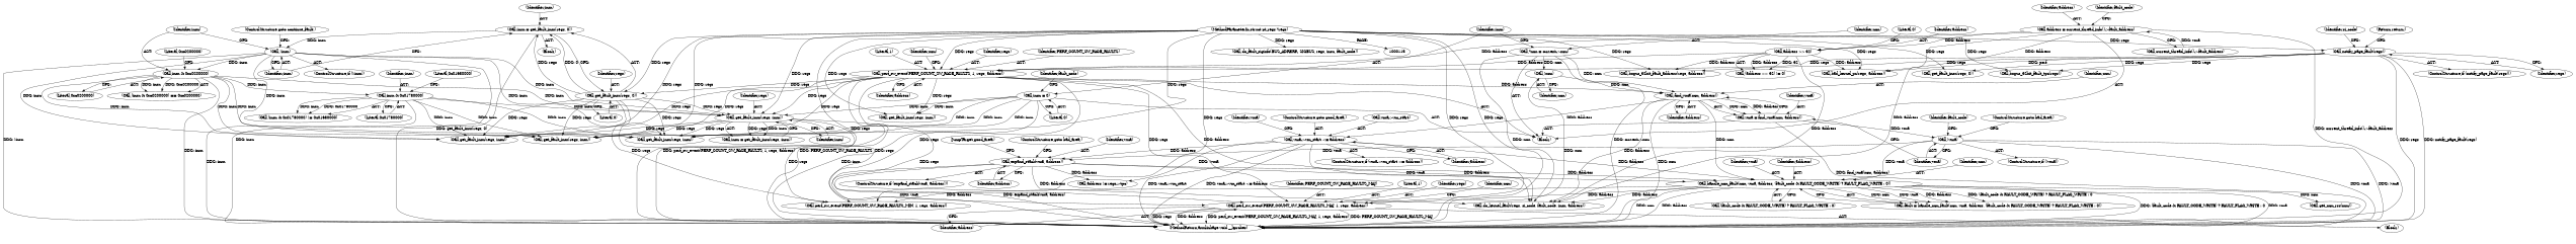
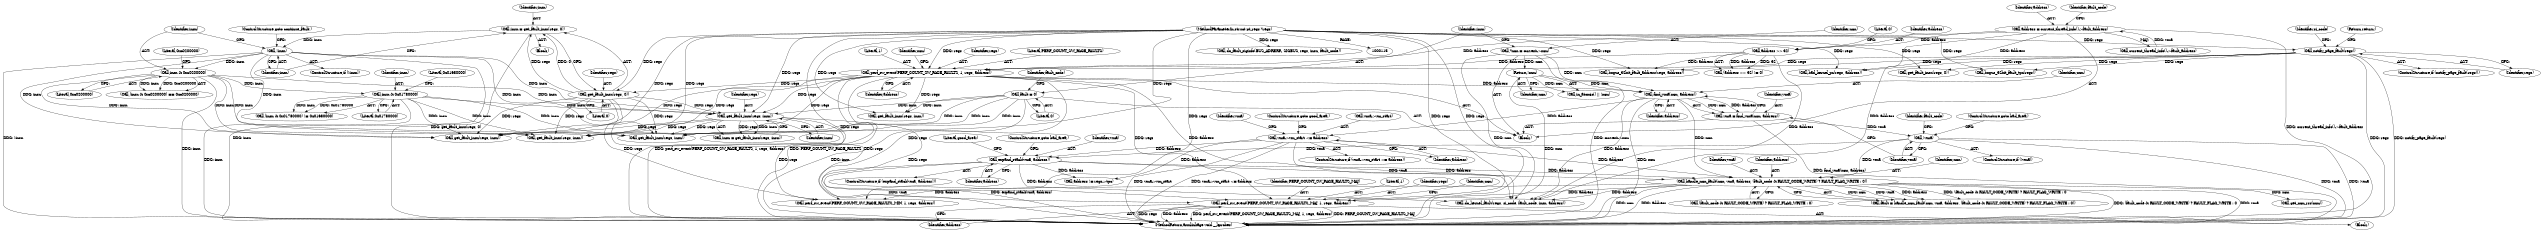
  digraph {
    n1 [label="(Call,perf_sw_event(PERF_COUNT_SW_PAGE_FAULTS_MAJ, 1, regs, address))"]
    n2 [label="(Identifier,address)"]
    n3 [label="(MethodReturn,asmlinkage void __kprobes)"]
    n4 [label="(Block,)"]
    n5 [label="(Call,get_fault_insn(regs, 0))"]
    n6 [label="(Call,get_fault_insn(regs, insn))"]
    n7 [label="(Call,insn = get_fault_insn(regs, 0))"]
    n8 [label="(Literal,0)"]
    n9 [label="(Call,get_fault_insn(regs, insn))"]
    n10 [label="(Call,get_fault_insn(regs, insn))"]
    n11 [label="(Call,perf_sw_event(PERF_COUNT_SW_PAGE_FAULTS_MIN, 1, regs, address))"]
    n12 [label="(Call,get_fault_insn(regs, insn))"]
    n13 [label="(Identifier,insn)"]
    n14 [label="(Call,insn = get_fault_insn(regs, insn))"]
    n15 [label="(Call,!insn)"]
    n16 [label="(Block,)"]
    n17 [label="(Call,perf_sw_event(PERF_COUNT_SW_PAGE_FAULTS, 1, regs, address))"]
    n18 [label="(Call,find_vma(mm, address))"]
    n19 [label="(Call,do_kernel_fault(regs, si_code, fault_code, insn, address))"]
    n20 [label="(Identifier,address)"]
    n21 [label="(Block,)"]
    n22 [label="(Call,get_fault_insn(regs, insn))"]
    n23 [label="(Call,handle_mm_fault(mm, vma, address, (fault_code & FAULT_CODE_WRITE) ? FAULT_FLAG_WRITE : 0))"]
    n24 [label="(Call,vma = find_vma(mm, address))"]
    n25 [label="(Call,vma->vm_start <= address)"]
    n26 [label="(Identifier,address)"]
    n27 [label="(Call,notify_page_fault(regs))"]
    n28 [label="(Identifier,regs)"]
    n29 [label="(Call,bad_kernel_pc(regs, address))"]
    n30 [label="(Call,bogus_32bit_fault_address(regs, address))"]
    n31 [label="(ControlStructure,if (notify_page_fault(regs)))"]
    n32 [label="(Call,get_fault_insn(regs, 0))"]
    n33 [label="(Call,bogus_32bit_fault_tpc(regs))"]
    n34 [label="(MethodParameterIn,struct pt_regs *regs)"]
    n35 [label="(Call,do_fault_siginfo(BUS_ADRERR, SIGBUS, regs, insn, fault_code))"]
    1000115
    n37 [label="(Call,address >> 32)"]
    n38 [label="(Call,(address >> 32) != 0)"]
    n39 [label="(Call,address = current_thread_info()->fault_address)"]
    n40 [label="(Call,current_thread_info()->fault_address)"]
    n41 [label="(Call,insn & 0xc0200000)"]
    n42 [label="(Identifier,insn)"]
    n43 [label="(ControlStructure,if (!insn))"]
    n44 [label="(Call,insn & 0x01780000)"]
    n45 [label="(Call,(insn & 0xc0200000) == 0xc0200000)"]
    n46 [label="(Literal,0xc0200000)"]
-   n47 [label="(Call,insn = 0)"]
+   n47 [label="(Call,fault = 0)"]
    n48 [label="(Literal,0)"]
    n49 [label="(Literal,0x01780000)"]
    n50 [label="(Call,(insn & 0x01780000) != 0x01680000)"]
    n51 [label="(Call,get_mm_rss(mm))"]
    n52 [label="(Call,fault = handle_mm_fault(mm, vma, address, (fault_code & FAULT_CODE_WRITE) ? FAULT_FLAG_WRITE : 0))"]
    n53 [label="(Call,(fault_code & FAULT_CODE_WRITE) ? FAULT_FLAG_WRITE : 0)"]
    n54 [label="(Call,!vma)"]
    n55 [label="(Call,expand_stack(vma, address))"]
    n56 [label="(Call,address != regs->tpc)"]
    n57 [label="(ControlStructure,if (vma->vm_start <= address))"]
    n58 [label="(Identifier,address)"]
-   n59 [label="(Call,!mm)"]
+   n59 [label="(Return,!mm)"]
    n60 [label="(Identifier,mm)"]
+   n61 [label="(Call,in_atomic() || !mm)"]
    n62 [label="(Call,*mm = current->mm)"]
    n63 [label="(ControlStructure,if (expand_stack(vma, address)))"]
    n64 [label="(Identifier,address)"]
    n65 [label="(Identifier,vma)"]
    n66 [label="(ControlStructure,if (!vma))"]
    n67 [label="(Identifier,PERF_COUNT_SW_PAGE_FAULTS_MAJ)"]
-   n68 [label="(JumpTarget,good_area:)"]
+   n68 [label="(Literal,good_area:)"]
    n69 [label="(Return,return;)"]
    n70 [label="(Identifier,si_code)"]
    n71 [label="(Literal,0)"]
    n72 [label="(Identifier,mm)"]
    n73 [label="(Identifier,address)"]
    n74 [label="(Identifier,fault_code)"]
    n75 [label="(Identifier,regs)"]
    n76 [label="(Literal,0xc0200000)"]
    n77 [label="(Literal,1)"]
    n78 [label="(ControlStructure,goto bad_area;)"]
    n79 [label="(Identifier,mm)"]
    n80 [label="(Identifier,insn)"]
    n81 [label="(Identifier,regs)"]
    n82 [label="(Identifier,insn)"]
    n83 [label="(Identifier,vma)"]
    n84 [label="(Identifier,vma)"]
    n85 [label="(Identifier,vma)"]
    n86 [label="(Identifier,address)"]
    n87 [label="(Identifier,insn)"]
    n88 [label="(Identifier,fault_code)"]
    n89 [label="(Identifier,fault_code)"]
    n90 [label="(Identifier,regs)"]
    n91 [label="(Identifier,mm)"]
    n92 [label="(ControlStructure,goto bad_area;)"]
    n93 [label="(Literal,0x01680000)"]
    n94 [label="(Identifier,mm)"]
    n95 [label="(Identifier,regs)"]
    n96 [label="(ControlStructure,goto continue_fault;)"]
    n97 [label="(Identifier,address)"]
    n98 [label="(Identifier,mm)"]
-   n99 [label="(Identifier,PERF_COUNT_SW_PAGE_FAULTS)"]
+   n99 [label="(Literal,PERF_COUNT_SW_PAGE_FAULTS)"]
    n100 [label="(Identifier,insn)"]
    n101 [label="(Identifier,vma)"]
    n102 [label="(ControlStructure,goto good_area;)"]
    n103 [label="(Literal,1)"]
    n104 [label="(Call,vma->vm_start)"]
    n1 -> n2 [label="CFG: "]
    n1 -> n3 [label="DDG: PERF_COUNT_SW_PAGE_FAULTS_MAJ"]
    n1 -> n3 [label="DDG: regs"]
    n1 -> n3 [label="DDG: address"]
    n1 -> n3 [label="DDG: perf_sw_event(PERF_COUNT_SW_PAGE_FAULTS_MAJ, 1, regs, address)"]
    n1 -> n4 [label="AST: "]
    n2 -> n1 [label="AST: "]
    n5 -> n1 [label="DDG: regs"]
    n5 -> n6 [label="DDG: regs"]
    n5 -> n7 [label="AST: "]
    n5 -> n7 [label="DDG: regs"]
    n5 -> n7 [label="DDG: 0"]
    n5 -> n8 [label="CFG: "]
    n5 -> n9 [label="DDG: regs"]
    n5 -> n10 [label="DDG: regs"]
    n5 -> n11 [label="DDG: regs"]
    n5 -> n12 [label="DDG: regs"]
    n6 -> n1 [label="DDG: regs"]
    n6 -> n9 [label="DDG: regs"]
    n6 -> n10 [label="DDG: regs"]
    n6 -> n11 [label="DDG: regs"]
    n6 -> n12 [label="DDG: regs"]
    n6 -> n13 [label="CFG: "]
    n6 -> n14 [label="AST: "]
    n6 -> n14 [label="DDG: regs"]
    n6 -> n14 [label="DDG: insn"]
    n7 -> n3 [label="DDG: get_fault_insn(regs, 0)"]
    n7 -> n5 [label="CFG: "]
    n7 -> n15 [label="DDG: insn"]
    n7 -> n16 [label="AST: "]
    n8 -> n5 [label="AST: "]
    n13 -> n6 [label="AST: "]
    n14 -> n6 [label="CFG: "]
    n15 -> n3 [label="DDG: !insn"]
    n15 -> n3 [label="DDG: insn"]
    n15 -> n6 [label="DDG: insn"]
    n15 -> n9 [label="DDG: insn"]
    n15 -> n10 [label="DDG: insn"]
    n15 -> n12 [label="DDG: insn"]
    n15 -> n41 [label="DDG: insn"]
    n15 -> n42 [label="CFG: "]
    n15 -> n43 [label="AST: "]
    n17 -> n1 [label="DDG: regs"]
    n17 -> n3 [label="DDG: perf_sw_event(PERF_COUNT_SW_PAGE_FAULTS, 1, regs, address)"]
    n17 -> n3 [label="DDG: PERF_COUNT_SW_PAGE_FAULTS"]
    n17 -> n5 [label="DDG: regs"]
    n17 -> n6 [label="DDG: regs"]
    n17 -> n9 [label="DDG: regs"]
    n17 -> n10 [label="DDG: regs"]
    n17 -> n11 [label="DDG: regs"]
    n17 -> n12 [label="DDG: regs"]
    n17 -> n18 [label="DDG: address"]
    n17 -> n19 [label="DDG: address"]
    n17 -> n20 [label="CFG: "]
    n17 -> n21 [label="AST: "]
    n17 -> n22 [label="DDG: regs"]
    n18 -> n3 [label="DDG: mm"]
    n18 -> n19 [label="DDG: address"]
    n18 -> n23 [label="DDG: mm"]
    n18 -> n24 [label="AST: "]
    n18 -> n24 [label="DDG: mm"]
    n18 -> n24 [label="DDG: address"]
    n18 -> n25 [label="DDG: address"]
    n18 -> n26 [label="CFG: "]
    n20 -> n17 [label="AST: "]
    n23 -> n1 [label="DDG: address"]
    n23 -> n3 [label="DDG: mm"]
    n23 -> n3 [label="DDG: address"]
    n23 -> n3 [label="DDG: (fault_code & FAULT_CODE_WRITE) ? FAULT_FLAG_WRITE : 0"]
    n23 -> n3 [label="DDG: vma"]
    n23 -> n11 [label="DDG: address"]
    n23 -> n19 [label="DDG: address"]
    n23 -> n51 [label="DDG: mm"]
    n23 -> n52 [label="AST: "]
    n23 -> n52 [label="DDG: mm"]
    n23 -> n52 [label="DDG: vma"]
    n23 -> n52 [label="DDG: address"]
    n23 -> n52 [label="DDG: (fault_code & FAULT_CODE_WRITE) ? FAULT_FLAG_WRITE : 0"]
    n23 -> n53 [label="CFG: "]
    n24 -> n3 [label="DDG: find_vma(mm, address)"]
    n24 -> n18 [label="CFG: "]
    n24 -> n21 [label="AST: "]
    n24 -> n54 [label="DDG: vma"]
    n25 -> n3 [label="DDG: vma->vm_start <= address"]
    n25 -> n3 [label="DDG: vma->vm_start"]
    n25 -> n19 [label="DDG: address"]
    n25 -> n23 [label="DDG: address"]
    n25 -> n55 [label="DDG: address"]
-   n25 -> n56 [label="DDG: !vma"]
+   n25 -> n56 [label="DDG: address"]
    n25 -> n57 [label="AST: "]
    n25 -> n58 [label="CFG: "]
    n26 -> n18 [label="AST: "]
    n27 -> n3 [label="DDG: regs"]
    n27 -> n3 [label="DDG: notify_page_fault(regs)"]
    n27 -> n17 [label="DDG: regs"]
    n27 -> n28 [label="CFG: "]
-   n27 -> n29 [label="DDG: perf"]
+   n27 -> n29 [label="DDG: regs"]
    n27 -> n30 [label="DDG: regs"]
    n27 -> n31 [label="AST: "]
    n27 -> n32 [label="DDG: regs"]
    n27 -> n33 [label="DDG: regs"]
    n28 -> n27 [label="AST: "]
    n34 -> n1 [label="DDG: regs"]
    n34 -> n3 [label="DDG: regs"]
    n34 -> n5 [label="DDG: regs"]
    n34 -> n6 [label="DDG: regs"]
    n34 -> n9 [label="DDG: regs"]
    n34 -> n10 [label="DDG: regs"]
    n34 -> n11 [label="DDG: regs"]
    n34 -> n12 [label="DDG: regs"]
    n34 -> n17 [label="DDG: regs"]
    n34 -> n19 [label="DDG: regs"]
    n34 -> n22 [label="DDG: regs"]
    n34 -> n27 [label="DDG: regs"]
    n34 -> n29 [label="DDG: regs"]
    n34 -> n30 [label="DDG: regs"]
    n34 -> n32 [label="DDG: regs"]
    n34 -> n33 [label="DDG: regs"]
    n34 -> n35 [label="DDG: regs"]
    n34 -> 1000115 [label="PAGE: "]
    n37 -> n17 [label="DDG: address"]
    n37 -> n19 [label="DDG: address"]
-   n37 -> n29 [label="DDG: address"]
    n37 -> n30 [label="DDG: address"]
    n37 -> n38 [label="AST: "]
    n37 -> n38 [label="DDG: address"]
    n37 -> n38 [label="DDG: 32"]
    n39 -> n3 [label="DDG: current_thread_info()->fault_address"]
    n39 -> n17 [label="DDG: address"]
    n39 -> n19 [label="DDG: address"]
    n39 -> n21 [label="AST: "]
    n39 -> n29 [label="DDG: address"]
    n39 -> n37 [label="DDG: address"]
-   n39 -> n40 [label="CFG: "]
+   n39 -> n40 [label="MAJ: "]
    n40 -> n39 [label="DDG: vma"]
    n41 -> n3 [label="DDG: insn"]
    n41 -> n6 [label="DDG: insn"]
    n41 -> n9 [label="DDG: insn"]
    n41 -> n10 [label="DDG: insn"]
    n41 -> n12 [label="DDG: insn"]
    n41 -> n44 [label="DDG: insn"]
    n41 -> n45 [label="AST: "]
    n41 -> n45 [label="DDG: insn"]
    n41 -> n45 [label="DDG: 0xc0200000"]
    n41 -> n46 [label="CFG: "]
    n42 -> n7 [label="CFG: "]
    n42 -> n15 [label="AST: "]
    n44 -> n3 [label="DDG: insn"]
    n44 -> n6 [label="DDG: insn"]
    n44 -> n9 [label="DDG: insn"]
    n44 -> n10 [label="DDG: insn"]
    n44 -> n12 [label="DDG: insn"]
    n44 -> n49 [label="CFG: "]
    n44 -> n50 [label="AST: "]
    n44 -> n50 [label="DDG: insn"]
    n44 -> n50 [label="DDG: 0x01780000"]
    n46 -> n41 [label="AST: "]
    n47 -> n3 [label="DDG: insn"]
    n47 -> n6 [label="DDG: insn"]
    n47 -> n9 [label="DDG: insn"]
    n47 -> n10 [label="DDG: insn"]
    n47 -> n12 [label="DDG: insn"]
    n47 -> n21 [label="AST: "]
    n47 -> n22 [label="DDG: insn"]
    n47 -> n48 [label="CFG: "]
    n48 -> n47 [label="AST: "]
    n49 -> n44 [label="AST: "]
    n52 -> n23 [label="CFG: "]
    n53 -> n23 [label="AST: "]
    n54 -> n3 [label="DDG: !vma"]
    n54 -> n3 [label="DDG: vma"]
    n54 -> n23 [label="DDG: vma"]
    n54 -> n55 [label="DDG: vma"]
    n54 -> n65 [label="CFG: "]
    n54 -> n66 [label="AST: "]
    n55 -> n3 [label="DDG: expand_stack(vma, address)"]
    n55 -> n3 [label="DDG: vma"]
    n55 -> n19 [label="DDG: address"]
    n55 -> n23 [label="DDG: vma"]
    n55 -> n23 [label="DDG: address"]
    n55 -> n56 [label="DDG: address"]
    n55 -> n63 [label="AST: "]
    n55 -> n64 [label="CFG: "]
    n58 -> n25 [label="AST: "]
    n59 -> n3 [label="DDG: mm"]
    n59 -> n18 [label="DDG: mm"]
    n59 -> n60 [label="CFG: "]
+   n59 -> n61 [label="AST: "]
+   n59 -> n61 [label="DDG: mm"]
    n60 -> n59 [label="AST: "]
    n62 -> n3 [label="DDG: current->mm"]
    n62 -> n3 [label="DDG: mm"]
    n62 -> n18 [label="DDG: mm"]
    n62 -> n21 [label="AST: "]
    n62 -> n59 [label="DDG: mm"]
    n64 -> n55 [label="AST: "]
    n65 -> n24 [label="CFG: "]
    n65 -> n54 [label="AST: "]
    n67 -> n1 [label="AST: "]
    n68 -> n55 [label="CFG: "]
    n69 -> n27 [label="CFG: "]
    n70 -> n27 [label="CFG: "]
    n71 -> n37 [label="CFG: "]
    n72 -> n17 [label="CFG: "]
    n73 -> n23 [label="AST: "]
    n74 -> n47 [label="CFG: "]
    n75 -> n5 [label="AST: "]
    n76 -> n41 [label="CFG: "]
    n77 -> n1 [label="AST: "]
    n78 -> n55 [label="CFG: "]
    n79 -> n23 [label="AST: "]
    n80 -> n44 [label="AST: "]
    n81 -> n1 [label="AST: "]
    n82 -> n15 [label="CFG: "]
    n82 -> n41 [label="AST: "]
    n83 -> n25 [label="CFG: "]
    n84 -> n55 [label="AST: "]
    n85 -> n23 [label="AST: "]
    n86 -> n37 [label="AST: "]
    n87 -> n47 [label="AST: "]
    n87 -> n62 [label="CFG: "]
    n88 -> n39 [label="CFG: "]
    n89 -> n54 [label="CFG: "]
    n90 -> n17 [label="AST: "]
    n91 -> n62 [label="AST: "]
    n92 -> n54 [label="CFG: "]
    n93 -> n44 [label="CFG: "]
    n94 -> n1 [label="CFG: "]
    n95 -> n6 [label="AST: "]
    n96 -> n15 [label="CFG: "]
    n97 -> n39 [label="AST: "]
    n98 -> n18 [label="AST: "]
    n99 -> n17 [label="AST: "]
    n100 -> n7 [label="AST: "]
    n101 -> n24 [label="AST: "]
-   n102 -> n25 [label="AST: "]
+   n102 -> n25 [label="CFG: "]
    n103 -> n17 [label="AST: "]
    n104 -> n25 [label="AST: "]
  }
